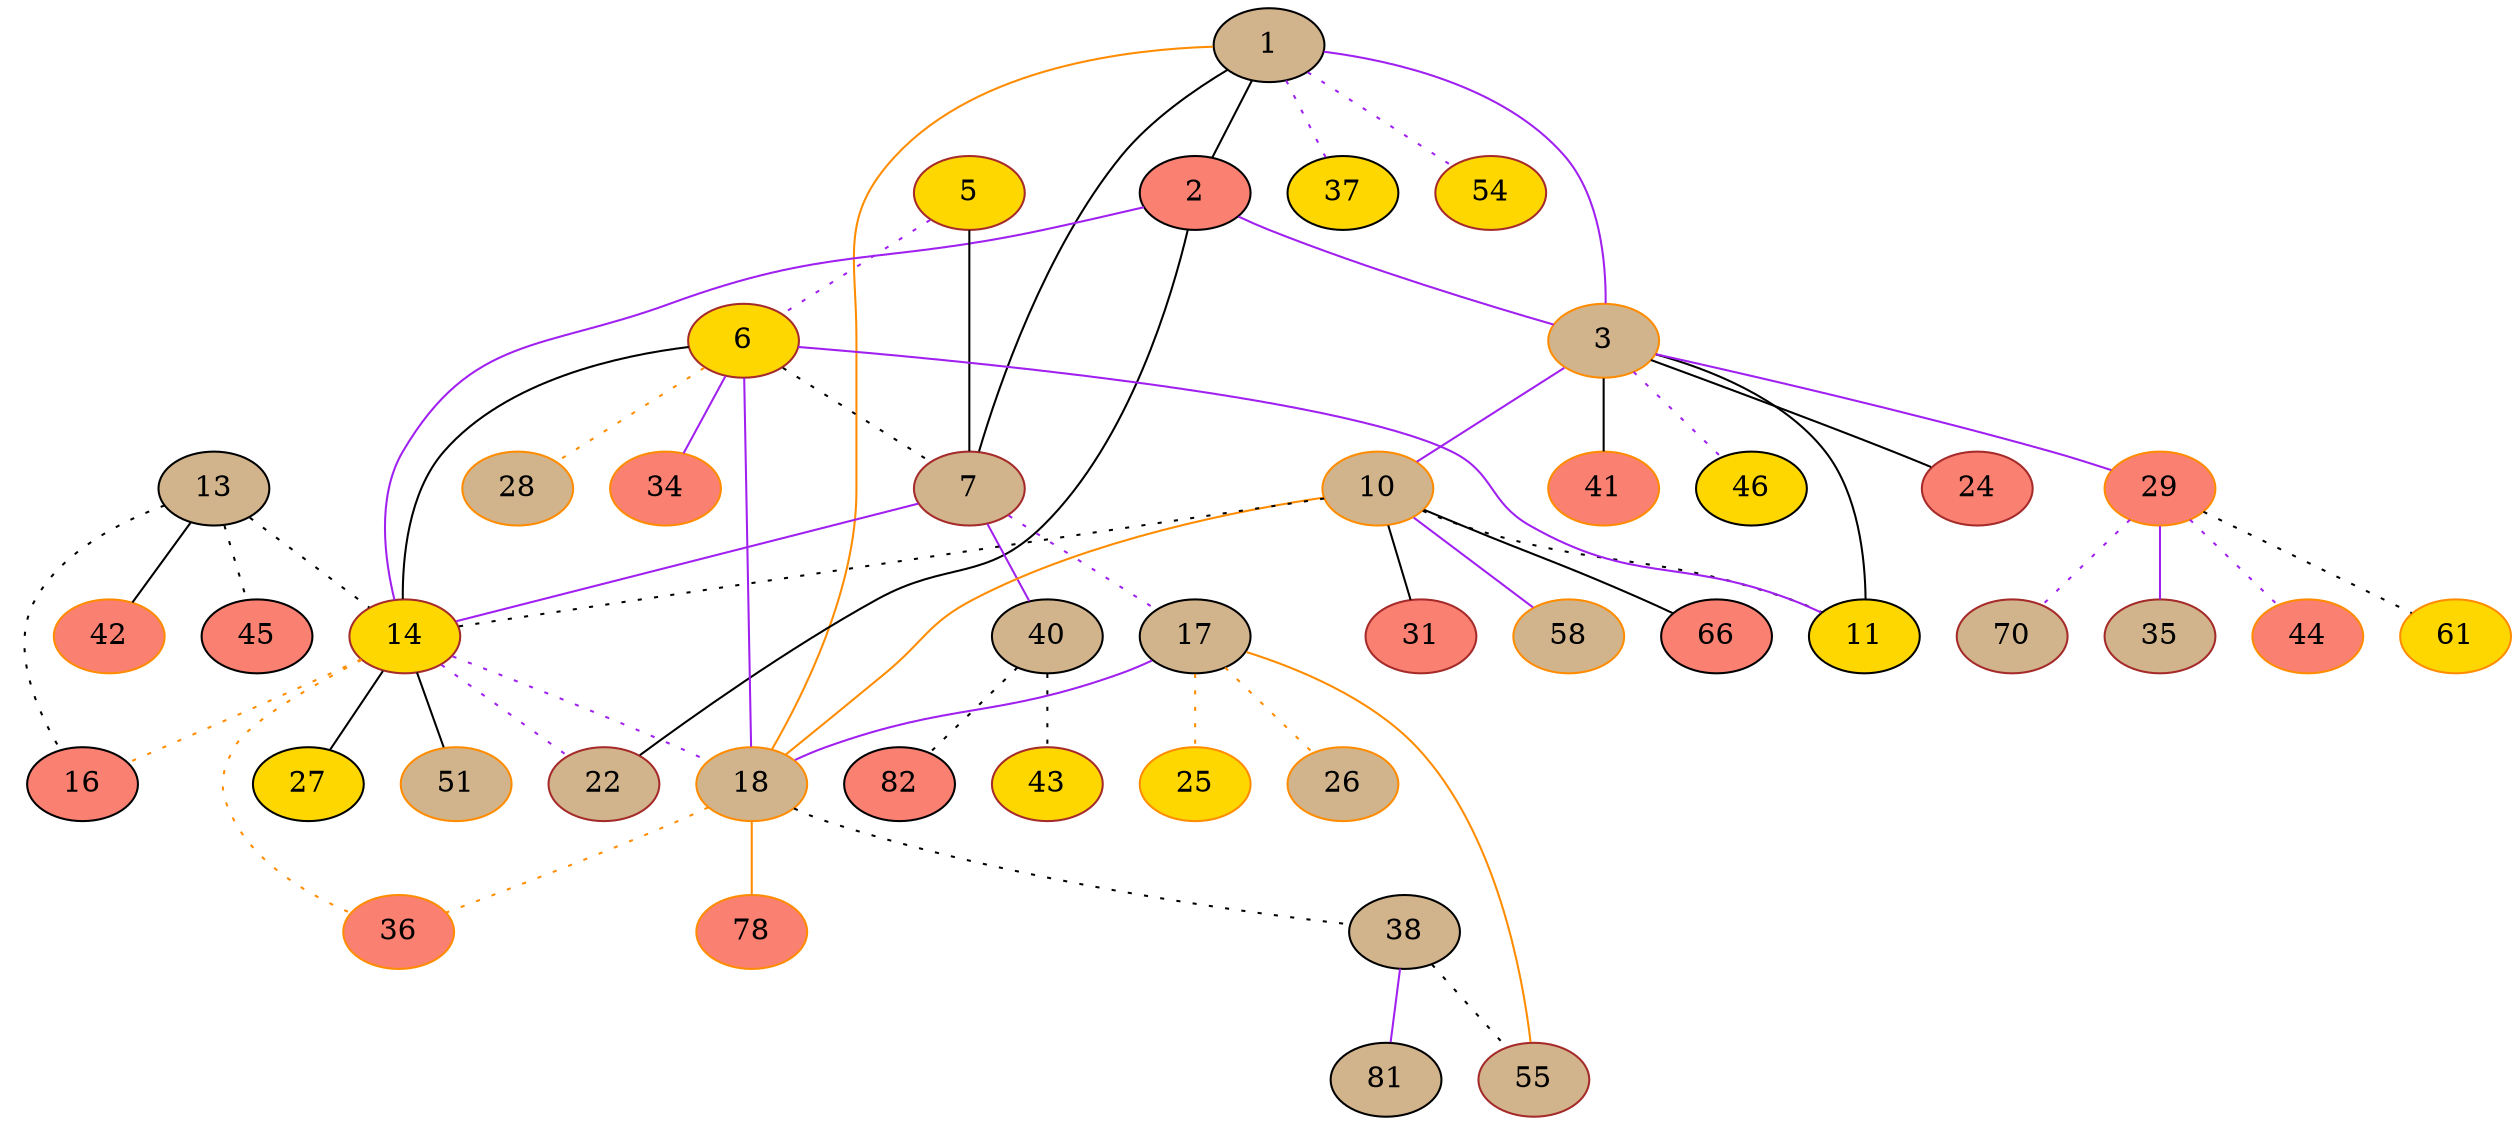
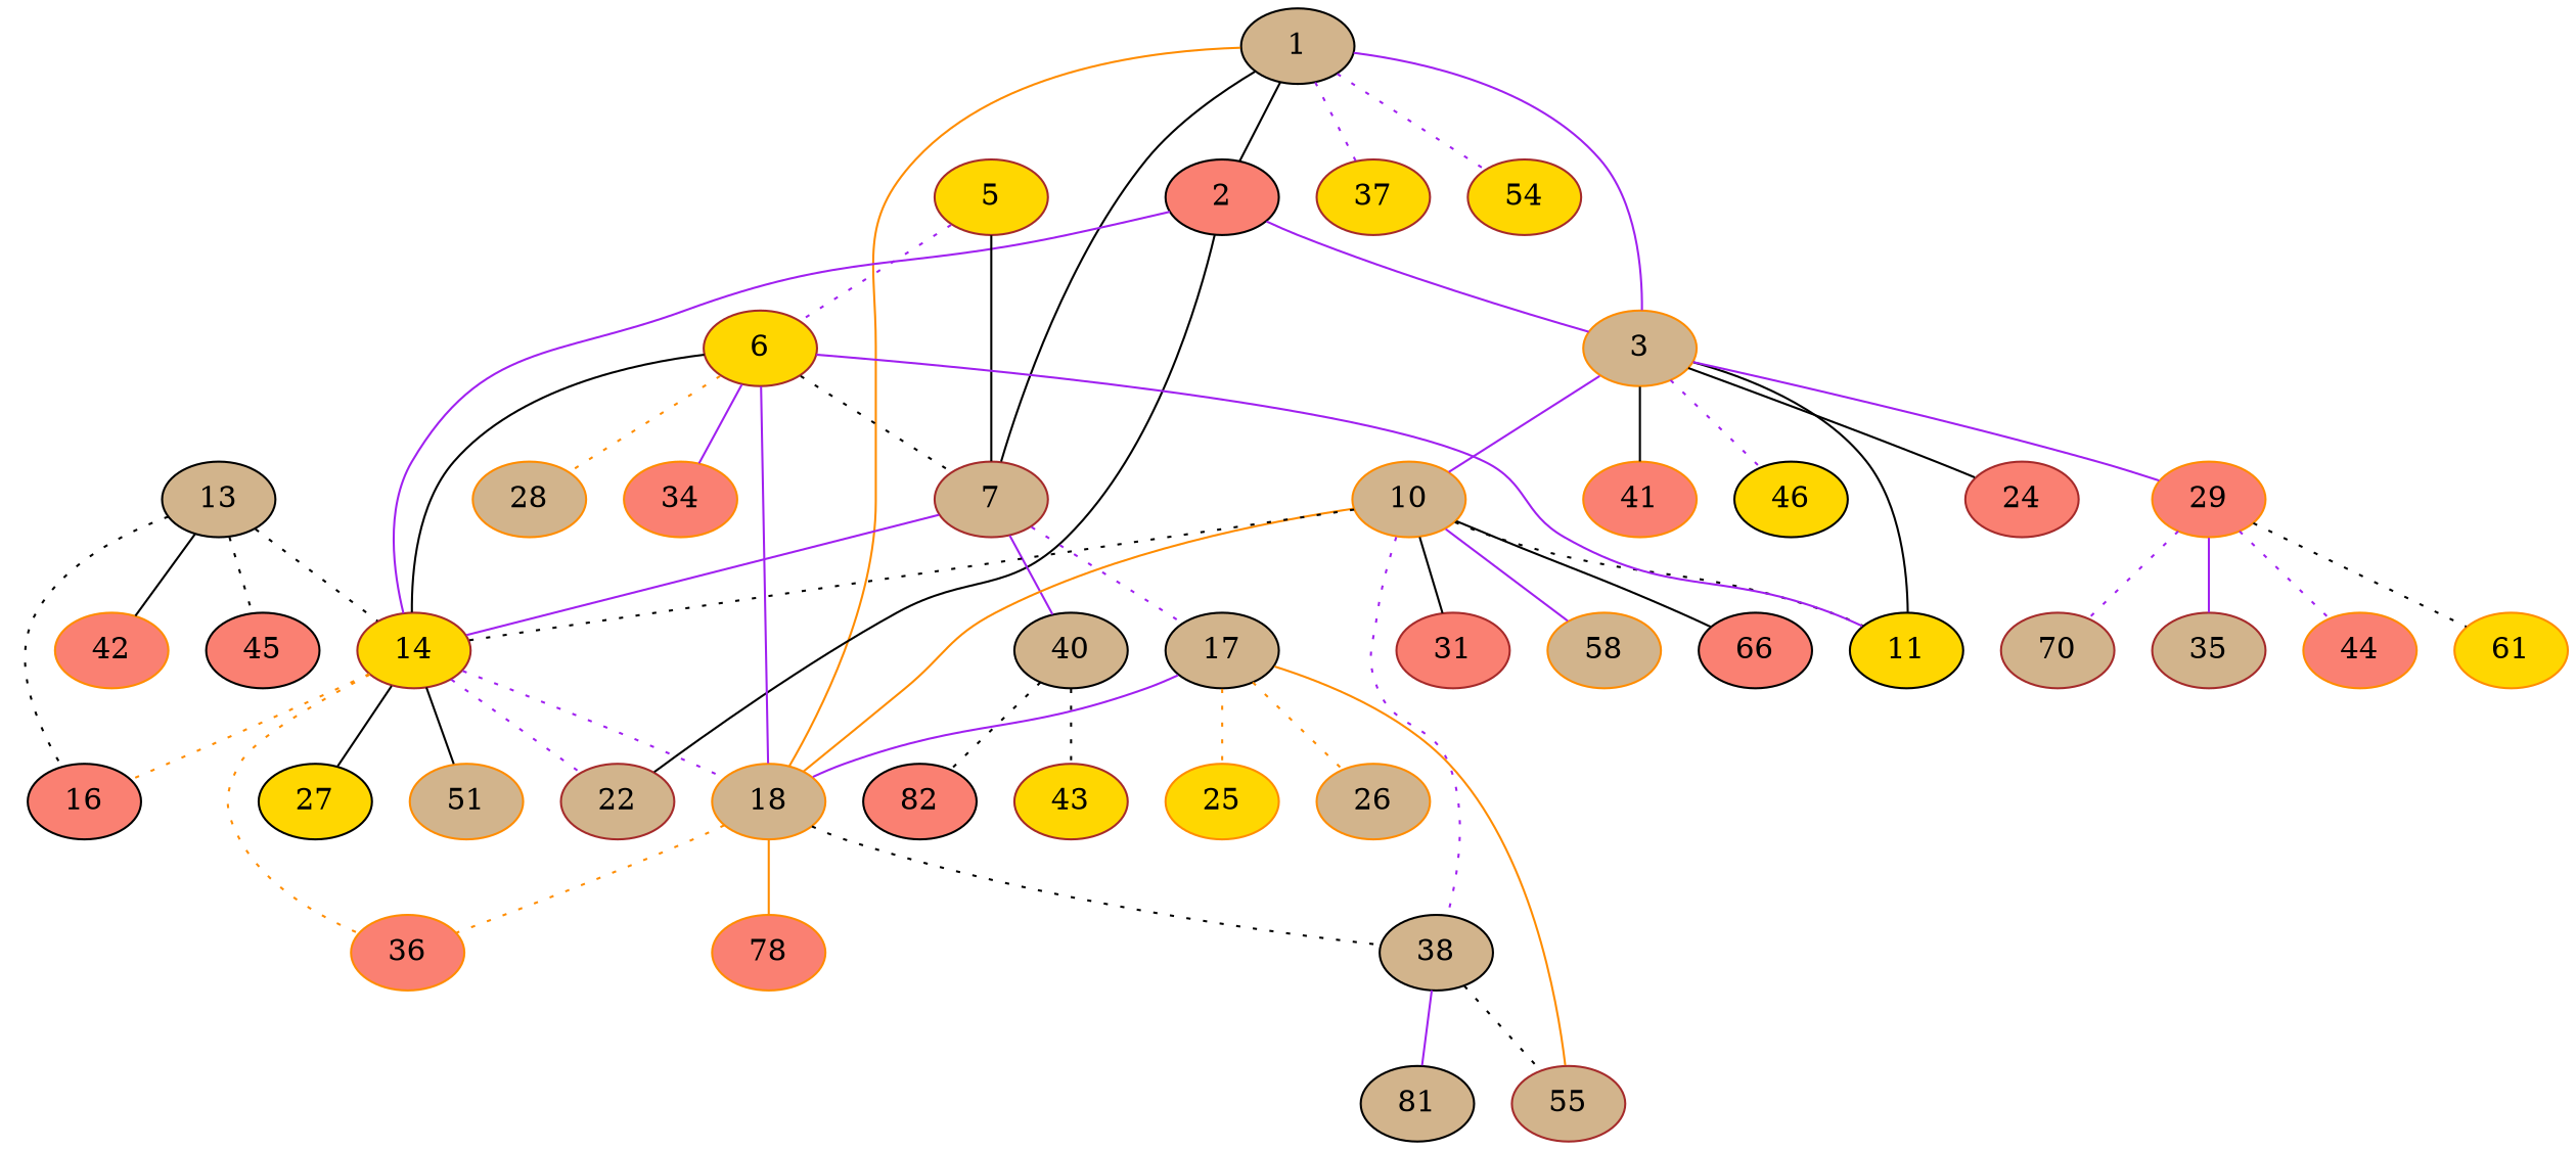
  graph {
    node [color=darkorange fillcolor=tan style=filled]
    edge [color=black style=solid]
    1 [color=black super="+4"]
    2 [color=black fillcolor=salmon super="+23+80"]
    3 [super="+9+77+69+85"]
    7 [color=brown super="+8+79+64"]
    18 [super="+19+20+50+60"]
-   37 [color=black fillcolor=gold]
+   37 [color=brown fillcolor=gold]
    54 [color=brown fillcolor=gold]
    14 [color=brown fillcolor=gold super="+15"]
    22 [color=brown super="+47"]
    10 [super="+56"]
    11 [color=black fillcolor=gold]
    24 [color=brown fillcolor=salmon]
    29 [fillcolor=salmon super="+30"]
    41 [fillcolor=salmon]
    46 [color=black fillcolor=gold super="+70"]
    17 [color=black super="+48+76"]
    40 [color=black]
    38 [color=black]
    36 [fillcolor=salmon]
    78 [fillcolor=salmon]
    16 [color=black fillcolor=salmon]
    27 [color=black fillcolor=gold]
    51
    31 [color=brown fillcolor=salmon]
    58
    66 [color=black fillcolor=salmon super="+83"]
    35 [color=brown]
    44 [fillcolor=salmon]
    61 [fillcolor=gold]
    n30 [color=brown label=70]
    5 [color=brown fillcolor=gold super="+32"]
    6 [color=brown fillcolor=gold super="+57+53+52"]
    28
    34 [fillcolor=salmon]
    25 [fillcolor=gold]
    26 [super="+49"]
    55 [color=brown]
    43 [color=brown fillcolor=gold]
    82 [color=black fillcolor=salmon]
    81 [color=black]
    13 [color=black super="+39+67+74+65+63+62"]
    42 [fillcolor=salmon]
    45 [color=black fillcolor=salmon]
    1 -- 2 [weight=2]
    1 -- 3 [color=purple weight=2]
    1 -- 7
    1 -- 18 [color=darkorange]
    1 -- 37 [color=purple style=dotted]
    1 -- 54 [color=purple style=dotted]
    2 -- 3 [color=purple]
    2 -- 14 [color=purple]
    2 -- 22
    3 -- 10 [color=purple weight=2]
    3 -- 11 [weight=2]
    3 -- 24
    3 -- 29 [color=purple]
    3 -- 41
    3 -- 46 [color=purple style=dotted]
    7 -- 14 [color=purple]
    7 -- 17 [color=purple style=dotted]
    7 -- 40 [color=purple]
    18 -- 38 [style=dotted]
    18 -- 36 [color=darkorange style=dotted]
    18 -- 78 [color=darkorange]
    14 -- 18 [color=purple style=dotted]
    14 -- 22 [color=purple style=dotted]
    14 -- 36 [color=darkorange style=dotted]
    14 -- 16 [color=darkorange style=dotted weight=2]
    14 -- 27
    14 -- 51
    10 -- 18 [color=darkorange]
    10 -- 14 [style=dotted]
    10 -- 11 [style=dotted]
+   10 -- 38 [color=purple style=dotted]
    10 -- 31
    10 -- 58 [color=purple]
    10 -- 66
    29 -- 35 [color=purple]
    29 -- 44 [color=purple style=dotted]
    29 -- 61 [style=dotted]
    29 -- n30 [color=purple style=dotted]
    17 -- 18 [color=purple weight=3]
    17 -- 25 [color=darkorange style=dotted]
    17 -- 26 [color=darkorange style=dotted]
    17 -- 55 [color=darkorange]
    40 -- 43 [style=dotted]
    40 -- 82 [style=dotted]
    38 -- 55 [style=dotted]
    38 -- 81 [color=purple]
    5 -- 7 [weight=2]
    5 -- 6 [color=purple style=dotted]
    6 -- 7 [style=dotted weight=2]
    6 -- 18 [color=purple]
    6 -- 14
    6 -- 11 [color=purple]
    6 -- 28 [color=darkorange style=dotted]
    6 -- 34 [color=purple]
    13 -- 14 [style=dotted weight=2]
    13 -- 16 [style=dotted]
    13 -- 42
    13 -- 45 [style=dotted]
  }
